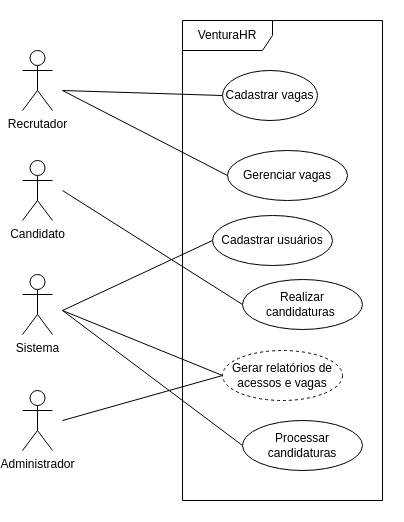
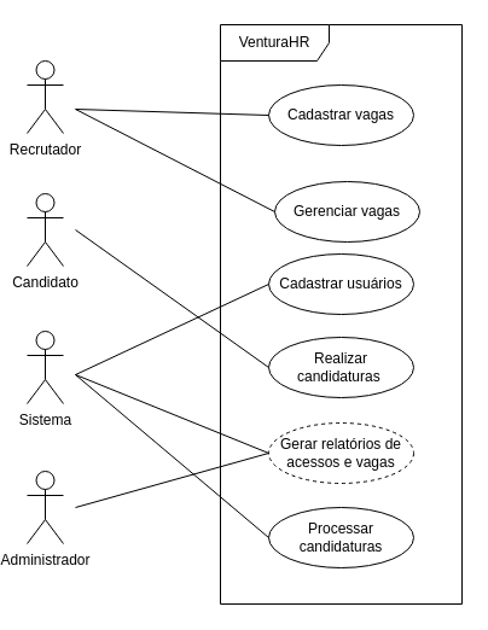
  <mxCell id="0" />
  <mxCell id="1" parent="0" />
  <mxCell id="2" value="VenturaHR" style="shape=umlFrame;whiteSpace=wrap;html=1;width=90;height=30;" vertex="1" parent="1"><mxGeometry x="180" y="20" width="200" height="480" as="geometry" /></mxCell>
  <mxCell id="3" value="Recrutador" style="shape=umlActor;verticalLabelPosition=bottom;verticalAlign=top;html=1;outlineConnect=0;" vertex="1" parent="1"><mxGeometry x="20" y="50" width="30" height="60" as="geometry" /></mxCell>
- <mxCell id="4" value="Cadastrar vagas" style="ellipse;whiteSpace=wrap;html=1;" vertex="1" parent="1"><mxGeometry x="220" y="70" width="95" height="50" as="geometry" /></mxCell>
+ <mxCell id="4" value="Cadastrar vagas" style="ellipse;whiteSpace=wrap;html=1;" vertex="1" parent="1"><mxGeometry x="220" y="70" width="120" height="50" as="geometry" /></mxCell>
  <mxCell id="5" value="Gerenciar vagas" style="ellipse;whiteSpace=wrap;html=1;" vertex="1" parent="1"><mxGeometry x="225" y="150" width="120" height="50" as="geometry" /></mxCell>
- <mxCell id="6" value="Cadastrar usuários" style="ellipse;whiteSpace=wrap;html=1;" vertex="1" parent="1"><mxGeometry x="210" y="215" width="120" height="50" as="geometry" /></mxCell>
- <mxCell id="7" value="Realizar candidaturas&amp;nbsp;" style="ellipse;whiteSpace=wrap;html=1;" vertex="1" parent="1"><mxGeometry x="240" y="279" width="120" height="50" as="geometry" /></mxCell>
+ <mxCell id="6" value="Cadastrar usuários" style="ellipse;whiteSpace=wrap;html=1;" vertex="1" parent="1"><mxGeometry x="220" y="210" width="120" height="50" as="geometry" /></mxCell>
+ <mxCell id="7" value="Realizar candidaturas&amp;nbsp;" style="ellipse;whiteSpace=wrap;html=1;" vertex="1" parent="1"><mxGeometry x="220" y="279" width="120" height="50" as="geometry" /></mxCell>
  <mxCell id="8" value="Candidato" style="shape=umlActor;verticalLabelPosition=bottom;verticalAlign=top;html=1;outlineConnect=0;" vertex="1" parent="1"><mxGeometry x="20" y="160" width="30" height="60" as="geometry" /></mxCell>
  <mxCell id="9" value="Sistema" style="shape=umlActor;verticalLabelPosition=bottom;verticalAlign=top;html=1;outlineConnect=0;" vertex="1" parent="1"><mxGeometry x="20" y="274" width="30" height="60" as="geometry" /></mxCell>
  <mxCell id="10" value="Gerar relatórios de acessos e vagas" style="ellipse;whiteSpace=wrap;html=1;dashed=1;" vertex="1" parent="1"><mxGeometry x="220" y="350" width="120" height="50" as="geometry" /></mxCell>
- <mxCell id="11" value="Processar candidaturas" style="ellipse;whiteSpace=wrap;html=1;" vertex="1" parent="1"><mxGeometry x="240" y="420" width="120" height="50" as="geometry" /></mxCell>
+ <mxCell id="11" value="Processar candidaturas" style="ellipse;whiteSpace=wrap;html=1;" vertex="1" parent="1"><mxGeometry x="220" y="420" width="120" height="50" as="geometry" /></mxCell>
  <mxCell id="12" value="Administrador" style="shape=umlActor;verticalLabelPosition=bottom;verticalAlign=top;html=1;outlineConnect=0;" vertex="1" parent="1"><mxGeometry x="20" y="390" width="30" height="60" as="geometry" /></mxCell>
  <mxCell id="13" value="" style="endArrow=none;html=1;entryX=0;entryY=0.5;entryDx=0;entryDy=0;" edge="1" parent="1" target="4"><mxGeometry width="50" height="50" relative="1" as="geometry"><mxPoint x="60" y="90" as="sourcePoint" /><mxPoint x="120" y="40" as="targetPoint" /></mxGeometry></mxCell>
  <mxCell id="14" value="" style="endArrow=none;html=1;entryX=0;entryY=0.5;entryDx=0;entryDy=0;" edge="1" parent="1" target="5"><mxGeometry width="50" height="50" relative="1" as="geometry"><mxPoint x="60" y="90" as="sourcePoint" /><mxPoint x="225" y="110" as="targetPoint" /></mxGeometry></mxCell>
  <mxCell id="15" value="" style="endArrow=none;html=1;entryX=0;entryY=0.5;entryDx=0;entryDy=0;" edge="1" parent="1" target="7"><mxGeometry width="50" height="50" relative="1" as="geometry"><mxPoint x="60" y="190" as="sourcePoint" /><mxPoint x="215" y="265" as="targetPoint" /></mxGeometry></mxCell>
  <mxCell id="16" value="" style="endArrow=none;html=1;entryX=0;entryY=0.5;entryDx=0;entryDy=0;" edge="1" parent="1" target="6"><mxGeometry width="50" height="50" relative="1" as="geometry"><mxPoint x="60" y="310" as="sourcePoint" /><mxPoint x="225" y="425" as="targetPoint" /></mxGeometry></mxCell>
  <mxCell id="17" value="" style="endArrow=none;html=1;entryX=0;entryY=0.5;entryDx=0;entryDy=0;" edge="1" parent="1" target="11"><mxGeometry width="50" height="50" relative="1" as="geometry"><mxPoint x="60" y="310" as="sourcePoint" /><mxPoint x="235" y="245" as="targetPoint" /></mxGeometry></mxCell>
  <mxCell id="18" value="" style="endArrow=none;html=1;entryX=0;entryY=0.5;entryDx=0;entryDy=0;" edge="1" parent="1" target="10"><mxGeometry width="50" height="50" relative="1" as="geometry"><mxPoint x="60" y="310" as="sourcePoint" /><mxPoint x="215" y="475" as="targetPoint" /></mxGeometry></mxCell>
  <mxCell id="19" value="" style="endArrow=none;html=1;entryX=0;entryY=0.5;entryDx=0;entryDy=0;" edge="1" parent="1" target="10"><mxGeometry width="50" height="50" relative="1" as="geometry"><mxPoint x="60" y="420" as="sourcePoint" /><mxPoint x="225" y="555" as="targetPoint" /></mxGeometry></mxCell>
